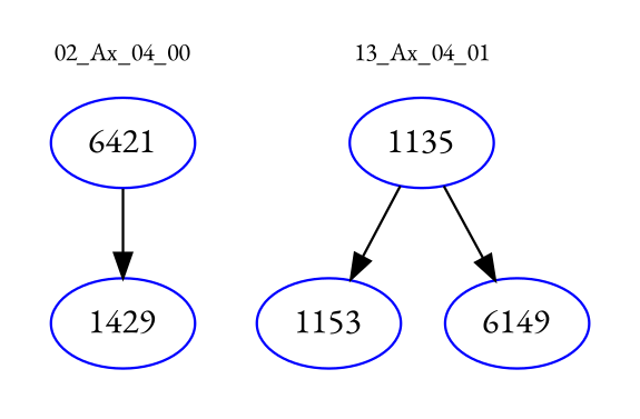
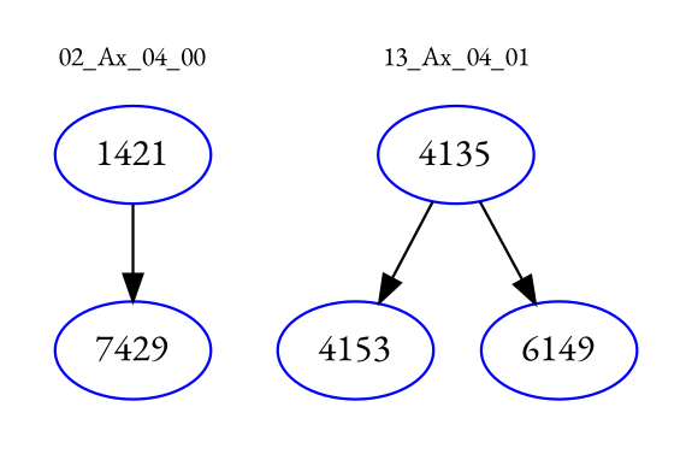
  digraph {
    fontname="EB Garamond"
    node [color=blue fontname="EB Garamond"]
    edge [color=black fontname="EB Garamond"]
-   n1 [label=6421]
-   n2 [label=1429]
-   n3 [label=1135]
-   n4 [label=1153]
+   n1 [label=1421]
+   n2 [label=7429]
+   n3 [label=4135]
+   n4 [label=4153]
    n5 [label=6149]
    subgraph cluster_1 {
      color=white
      fontsize=10
      label="02_Ax_04_00"
      n1
      n2
    }
    subgraph cluster_2 {
      color=white
      fontsize=10
      label="13_Ax_04_01"
      n3
      n4
      n5
    }
    n1 -> n2
    n3 -> n4
    n3 -> n5
  }
